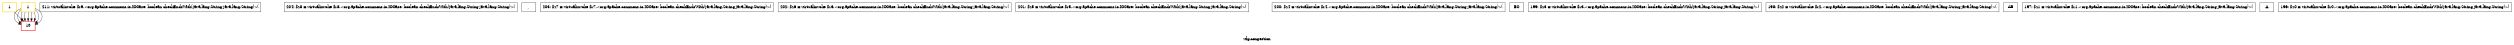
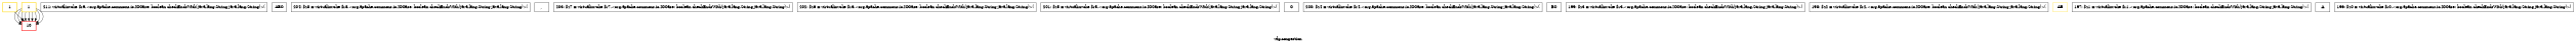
  digraph {
    label="vfg-congestion"
    node [shape=box]
    n1 [color=red label=10 style=bold]
    "211: virtualinvoke $r9.<org.apache.commons.io.IOCase: boolean checkEndsWith(java.lang.String,java.lang.String)>("
+   ABC
    n4 [color=gold label=1 style=bold]
    "204: $z8 = virtualinvoke $r8.<org.apache.commons.io.IOCase: boolean checkEndsWith(java.lang.String,java.lang.String)>("
    ", "
    n7 [color=gold label=1 style=bold]
    "203: $z7 = virtualinvoke $r7.<org.apache.commons.io.IOCase: boolean checkEndsWith(java.lang.String,java.lang.String)>("
    "202: $z6 = virtualinvoke $r6.<org.apache.commons.io.IOCase: boolean checkEndsWith(java.lang.String,java.lang.String)>("
    "201: $z5 = virtualinvoke $r5.<org.apache.commons.io.IOCase: boolean checkEndsWith(java.lang.String,java.lang.String)>("
+   C
    "200: $z4 = virtualinvoke $r4.<org.apache.commons.io.IOCase: boolean checkEndsWith(java.lang.String,java.lang.String)>("
    BC
    "199: $z3 = virtualinvoke $r3.<org.apache.commons.io.IOCase: boolean checkEndsWith(java.lang.String,java.lang.String)>("
    "198: $z2 = virtualinvoke $r2.<org.apache.commons.io.IOCase: boolean checkEndsWith(java.lang.String,java.lang.String)>("
-   AB
+   AB [color=gold]
    "197: $z1 = virtualinvoke $r1.<org.apache.commons.io.IOCase: boolean checkEndsWith(java.lang.String,java.lang.String)>("
    A
    "196: $z0 = virtualinvoke $r0.<org.apache.commons.io.IOCase: boolean checkEndsWith(java.lang.String,java.lang.String)>("
    n4 -> n1
    n7 -> n1
    n7 -> n1
    n7 -> n1
    n7 -> n1
    n7 -> n1
    n7 -> n1
    n7 -> n1
    n7 -> n1
    n7 -> n1
  }
